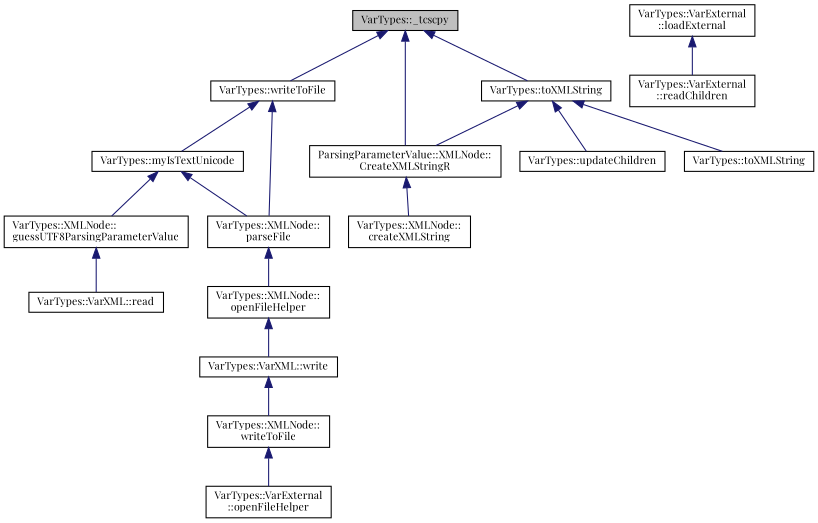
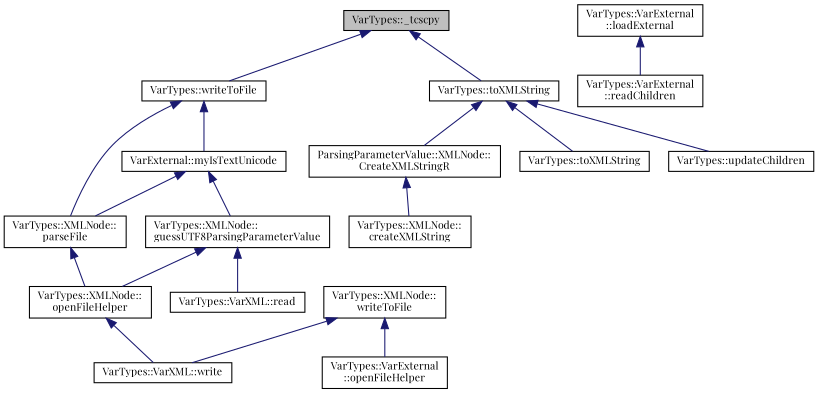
  digraph {
    fontname="Playfair Display"
    rankdir=TB
    node [color=black fillcolor=white fontname="Playfair Display" fontsize=10 shape=record style=filled]
    edge [color=midnightblue dir=back fontname="Playfair Display" fontsize=10 labelfontname=Helvetica labelfontsize=10 style=solid]
    n1 [fillcolor=grey75 fontcolor=black height=0.2 label="VarTypes::_tcscpy" width=0.4]
    n2 [height=0.2 label="ParsingParameterValue::XMLNode::\lCreateXMLStringR" width=0.4]
    n3 [height=0.2 label="VarTypes::writeToFile" width=0.4]
    n4 [height=0.2 label="VarTypes::toXMLString" width=0.4]
    n5 [height=0.2 label="VarTypes::XMLNode::\lcreateXMLString" width=0.4]
-   n6 [height=0.2 label="VarTypes::myIsTextUnicode" width=0.4]
+   n6 [height=0.2 label="VarExternal::myIsTextUnicode" width=0.4]
    n7 [height=0.2 label="VarTypes::XMLNode::\lparseFile" width=0.4]
    n8 [height=0.2 label="VarTypes::toXMLString" width=0.4]
    n9 [height=0.2 label="VarTypes::updateChildren" width=0.4]
    n10 [height=0.2 label="VarTypes::XMLNode::\lwriteToFile" width=0.4]
    n11 [height=0.2 label="VarTypes::VarExternal\l::openFileHelper" width=0.4]
    n12 [height=0.2 label="VarTypes::VarXML::write" width=0.4]
    n13 [height=0.2 label="VarTypes::XMLNode::\lguessUTF8ParsingParameterValue" width=0.4]
    n14 [height=0.2 label="VarTypes::XMLNode::\lopenFileHelper" width=0.4]
    n15 [height=0.2 label="VarTypes::VarXML::read" width=0.4]
    n16 [height=0.2 label="VarTypes::VarExternal\l::loadExternal" width=0.4]
    n17 [height=0.2 label="VarTypes::VarExternal\l::readChildren" width=0.4]
-   n1 -> n2
    n1 -> n3
    n1 -> n4
    n2 -> n5
    n3 -> n6
    n3 -> n7
    n4 -> n2
    n4 -> n8
    n4 -> n9
    n6 -> n7
    n6 -> n13
    n7 -> n14
    n10 -> n11
-   n12 -> n10
+   n10 -> n12
+   n13 -> n14
    n13 -> n15
    n14 -> n12
    n16 -> n17
  }
